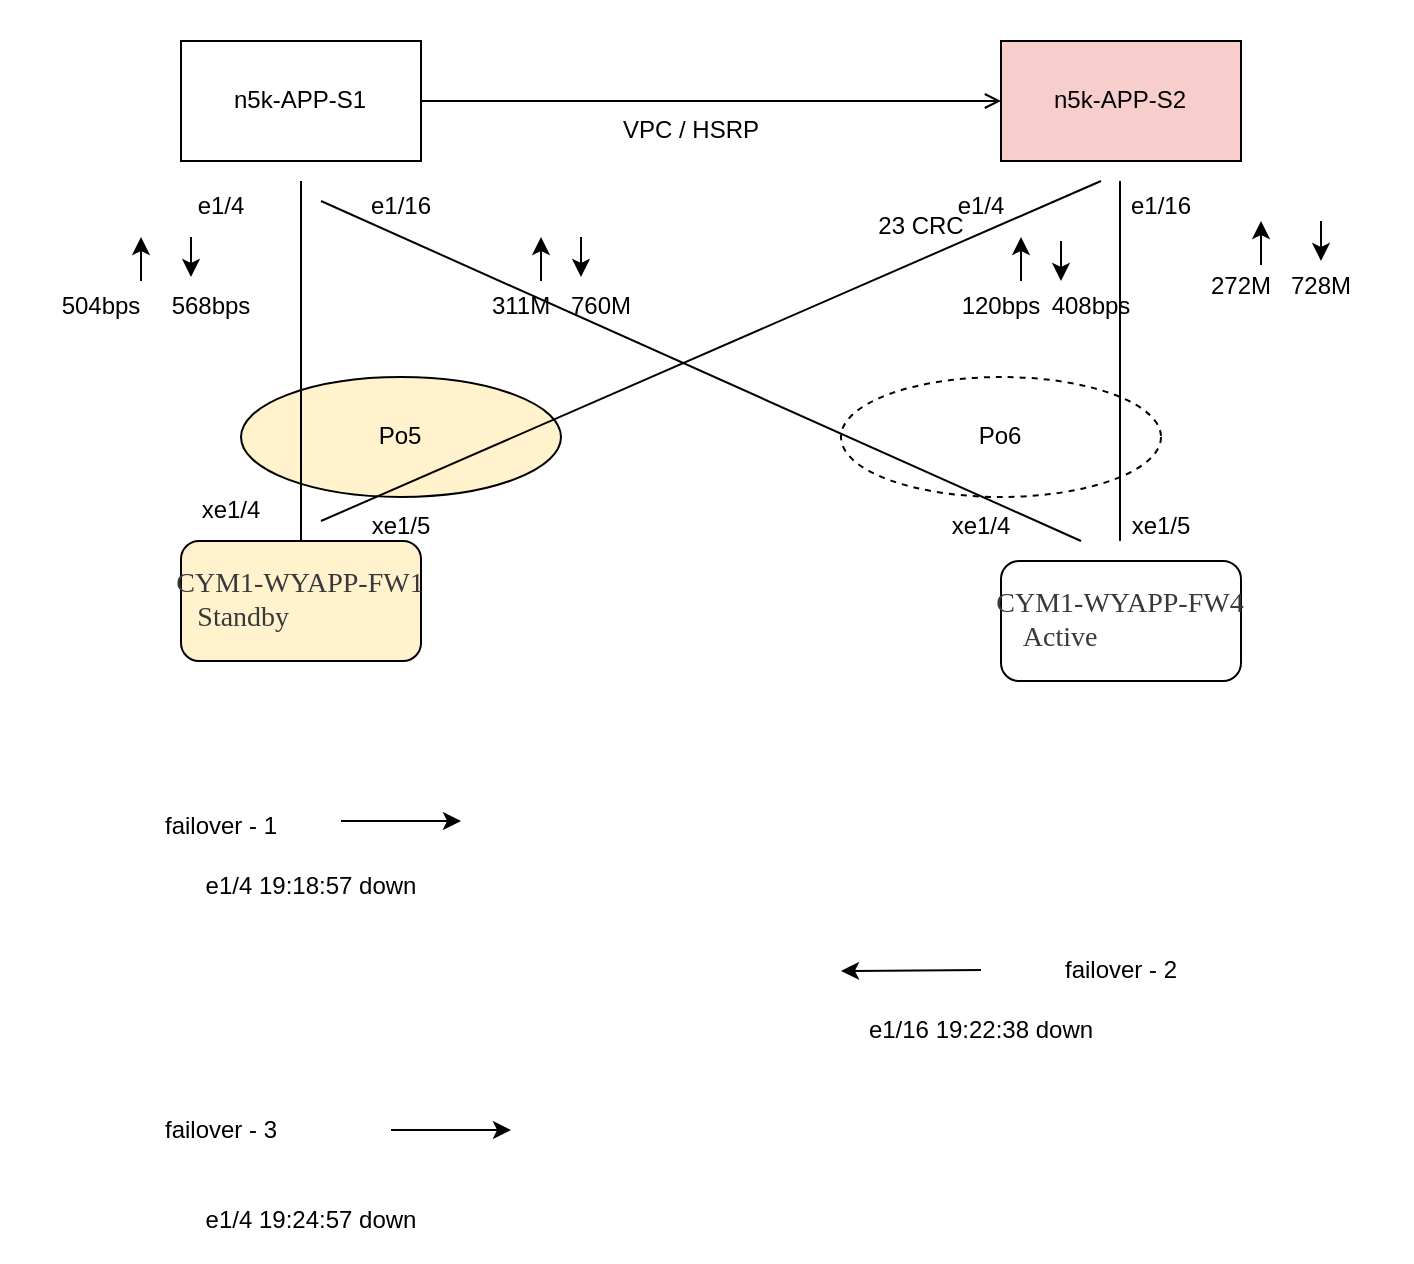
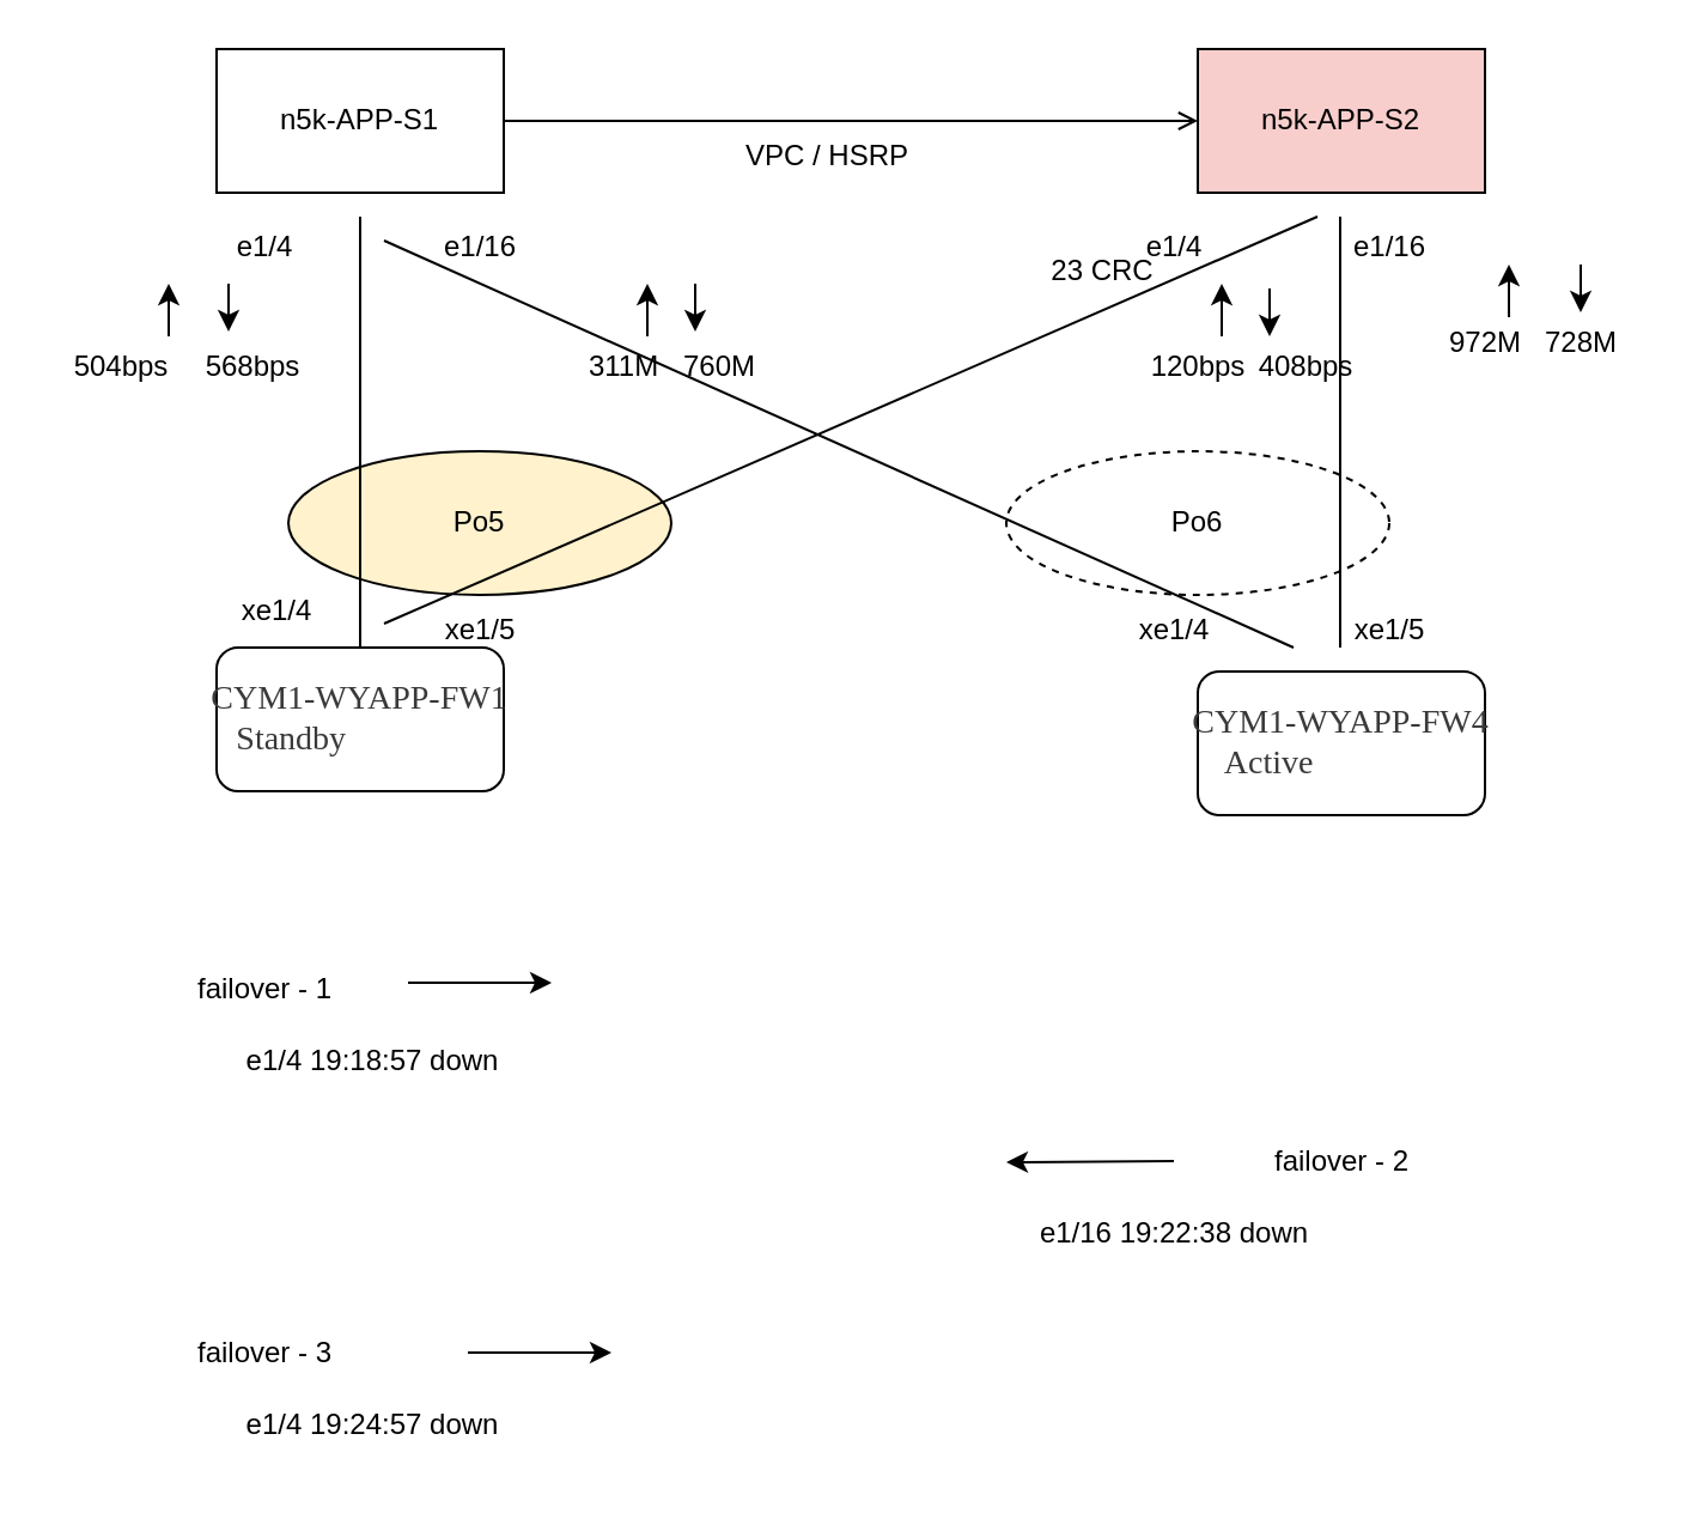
  <mxCell id="0" />
  <mxCell id="1" parent="0" />
  <mxCell id="2" value="Po6" style="ellipse;whiteSpace=wrap;html=1;dashed=1;" vertex="1" parent="1"><mxGeometry x="420" y="188" width="160" height="60" as="geometry" /></mxCell>
  <mxCell id="3" value="Po5" style="ellipse;whiteSpace=wrap;html=1;fillColor=#fff2cc;" vertex="1" parent="1"><mxGeometry x="120" y="188" width="160" height="60" as="geometry" /></mxCell>
  <mxCell id="4" value="n5k-APP-S1" style="rounded=0;whiteSpace=wrap;html=1;" vertex="1" parent="1"><mxGeometry x="90" y="20" width="120" height="60" as="geometry" /></mxCell>
  <mxCell id="5" value="n5k-APP-S2" style="rounded=0;whiteSpace=wrap;html=1;fillColor=#f8cecc;" vertex="1" parent="1"><mxGeometry x="500" y="20" width="120" height="60" as="geometry" /></mxCell>
- <mxCell id="6" value="&lt;pre style=&quot;box-sizing: inherit; margin-top: 0px; margin-bottom: 0px; color: rgb(57, 57, 59); text-align: left; font-family: Menlo, Monaco, Consolas; line-height: unset; word-break: break-word;&quot;&gt;&lt;font style=&quot;font-size: 14px;&quot;&gt;CYM1-WYAPP-FW1&lt;br/&gt;   Standby&lt;/font&gt;&lt;/pre&gt;" style="rounded=1;whiteSpace=wrap;html=1;fillColor=#fff2cc;" vertex="1" parent="1"><mxGeometry x="90" y="270" width="120" height="60" as="geometry" /></mxCell>
+ <mxCell id="6" value="&lt;pre style=&quot;box-sizing: inherit; margin-top: 0px; margin-bottom: 0px; color: rgb(57, 57, 59); text-align: left; font-family: Menlo, Monaco, Consolas; line-height: unset; word-break: break-word;&quot;&gt;&lt;font style=&quot;font-size: 14px;&quot;&gt;CYM1-WYAPP-FW1&lt;br/&gt;   Standby&lt;/font&gt;&lt;/pre&gt;" style="rounded=1;whiteSpace=wrap;html=1;" vertex="1" parent="1"><mxGeometry x="90" y="270" width="120" height="60" as="geometry" /></mxCell>
  <mxCell id="7" value="&lt;pre style=&quot;border-color: var(--border-color); box-sizing: inherit; margin-top: 0px; margin-bottom: 0px; color: rgb(57, 57, 59); text-align: left; font-family: Menlo, Monaco, Consolas; line-height: unset; word-break: break-word;&quot;&gt;&lt;font style=&quot;border-color: var(--border-color); font-size: 14px;&quot;&gt;CYM1-WYAPP-FW4&lt;br/&gt;    Active&lt;/font&gt;&lt;/pre&gt;" style="rounded=1;whiteSpace=wrap;html=1;" vertex="1" parent="1"><mxGeometry x="500" y="280" width="120" height="60" as="geometry" /></mxCell>
  <mxCell id="8" value="" style="endArrow=none;html=1;rounded=0;" edge="1" parent="1"><mxGeometry width="50" height="50" relative="1" as="geometry"><mxPoint x="150" y="270" as="sourcePoint" /><mxPoint x="150" y="90" as="targetPoint" /></mxGeometry></mxCell>
  <mxCell id="9" value="" style="endArrow=none;html=1;rounded=0;" edge="1" parent="1"><mxGeometry width="50" height="50" relative="1" as="geometry"><mxPoint x="559.5" y="270" as="sourcePoint" /><mxPoint x="559.5" y="90" as="targetPoint" /></mxGeometry></mxCell>
  <mxCell id="10" value="" style="endArrow=none;html=1;rounded=0;" edge="1" parent="1"><mxGeometry width="50" height="50" relative="1" as="geometry"><mxPoint x="160" y="260" as="sourcePoint" /><mxPoint x="550" y="90" as="targetPoint" /></mxGeometry></mxCell>
  <mxCell id="11" value="" style="endArrow=none;html=1;rounded=0;" edge="1" parent="1"><mxGeometry width="50" height="50" relative="1" as="geometry"><mxPoint x="160" y="100" as="sourcePoint" /><mxPoint x="540" y="270" as="targetPoint" /></mxGeometry></mxCell>
  <mxCell id="12" value="e1/4" style="text;html=1;align=center;verticalAlign=middle;resizable=0;points=[];autosize=1;strokeColor=none;fillColor=none;" vertex="1" parent="1"><mxGeometry x="85" y="88" width="50" height="30" as="geometry" /></mxCell>
  <mxCell id="13" value="e1/16" style="text;html=1;align=center;verticalAlign=middle;resizable=0;points=[];autosize=1;strokeColor=none;fillColor=none;" vertex="1" parent="1"><mxGeometry x="175" y="88" width="50" height="30" as="geometry" /></mxCell>
  <mxCell id="14" value="e1/4" style="text;html=1;align=center;verticalAlign=middle;resizable=0;points=[];autosize=1;strokeColor=none;fillColor=none;" vertex="1" parent="1"><mxGeometry x="465" y="88" width="50" height="30" as="geometry" /></mxCell>
  <mxCell id="15" value="e1/16" style="text;html=1;align=center;verticalAlign=middle;resizable=0;points=[];autosize=1;strokeColor=none;fillColor=none;" vertex="1" parent="1"><mxGeometry x="555" y="88" width="50" height="30" as="geometry" /></mxCell>
  <mxCell id="16" value="xe1/4" style="text;html=1;align=center;verticalAlign=middle;resizable=0;points=[];autosize=1;strokeColor=none;fillColor=none;" vertex="1" parent="1"><mxGeometry x="90" y="240" width="50" height="30" as="geometry" /></mxCell>
  <mxCell id="17" value="xe1/5" style="text;html=1;align=center;verticalAlign=middle;resizable=0;points=[];autosize=1;strokeColor=none;fillColor=none;" vertex="1" parent="1"><mxGeometry x="175" y="248" width="50" height="30" as="geometry" /></mxCell>
  <mxCell id="18" value="xe1/4" style="text;html=1;align=center;verticalAlign=middle;resizable=0;points=[];autosize=1;strokeColor=none;fillColor=none;" vertex="1" parent="1"><mxGeometry x="465" y="248" width="50" height="30" as="geometry" /></mxCell>
  <mxCell id="19" value="xe1/5" style="text;html=1;align=center;verticalAlign=middle;resizable=0;points=[];autosize=1;strokeColor=none;fillColor=none;" vertex="1" parent="1"><mxGeometry x="555" y="248" width="50" height="30" as="geometry" /></mxCell>
  <mxCell id="20" value="" style="endArrow=classic;html=1;rounded=0;" edge="1" parent="1"><mxGeometry width="50" height="50" relative="1" as="geometry"><mxPoint x="70" y="140" as="sourcePoint" /><mxPoint x="70" y="118" as="targetPoint" /><Array as="points" /></mxGeometry></mxCell>
  <mxCell id="21" value="" style="endArrow=classic;html=1;rounded=0;" edge="1" parent="1"><mxGeometry width="50" height="50" relative="1" as="geometry"><mxPoint x="270" y="140" as="sourcePoint" /><mxPoint x="270" y="118" as="targetPoint" /><Array as="points" /></mxGeometry></mxCell>
  <mxCell id="22" value="" style="endArrow=classic;html=1;rounded=0;" edge="1" parent="1"><mxGeometry width="50" height="50" relative="1" as="geometry"><mxPoint x="510" y="140" as="sourcePoint" /><mxPoint x="510" y="118" as="targetPoint" /><Array as="points" /></mxGeometry></mxCell>
  <mxCell id="23" value="" style="endArrow=classic;html=1;rounded=0;" edge="1" parent="1"><mxGeometry width="50" height="50" relative="1" as="geometry"><mxPoint x="630" y="132" as="sourcePoint" /><mxPoint x="630" y="110" as="targetPoint" /><Array as="points" /></mxGeometry></mxCell>
  <mxCell id="24" value="" style="endArrow=classic;html=1;rounded=0;" edge="1" parent="1"><mxGeometry width="50" height="50" relative="1" as="geometry"><mxPoint x="95" y="118" as="sourcePoint" /><mxPoint x="95" y="138" as="targetPoint" /><Array as="points" /></mxGeometry></mxCell>
  <mxCell id="25" value="" style="endArrow=classic;html=1;rounded=0;" edge="1" parent="1"><mxGeometry width="50" height="50" relative="1" as="geometry"><mxPoint x="290" y="118" as="sourcePoint" /><mxPoint x="290" y="138" as="targetPoint" /><Array as="points" /></mxGeometry></mxCell>
  <mxCell id="26" value="" style="endArrow=classic;html=1;rounded=0;" edge="1" parent="1"><mxGeometry width="50" height="50" relative="1" as="geometry"><mxPoint x="530" y="120" as="sourcePoint" /><mxPoint x="530" y="140" as="targetPoint" /><Array as="points" /></mxGeometry></mxCell>
  <mxCell id="27" value="" style="endArrow=classic;html=1;rounded=0;" edge="1" parent="1"><mxGeometry width="50" height="50" relative="1" as="geometry"><mxPoint x="660" y="110" as="sourcePoint" /><mxPoint x="660" y="130" as="targetPoint" /><Array as="points" /></mxGeometry></mxCell>
  <mxCell id="28" value="504bps" style="text;html=1;align=center;verticalAlign=middle;resizable=0;points=[];autosize=1;strokeColor=none;fillColor=none;" vertex="1" parent="1"><mxGeometry x="20" y="138" width="60" height="30" as="geometry" /></mxCell>
  <mxCell id="29" value="568bps" style="text;html=1;align=center;verticalAlign=middle;resizable=0;points=[];autosize=1;strokeColor=none;fillColor=none;" vertex="1" parent="1"><mxGeometry x="75" y="138" width="60" height="30" as="geometry" /></mxCell>
  <mxCell id="30" value="311M" style="text;html=1;align=center;verticalAlign=middle;resizable=0;points=[];autosize=1;strokeColor=none;fillColor=none;" vertex="1" parent="1"><mxGeometry x="235" y="138" width="50" height="30" as="geometry" /></mxCell>
  <mxCell id="31" value="760M" style="text;html=1;align=center;verticalAlign=middle;resizable=0;points=[];autosize=1;strokeColor=none;fillColor=none;" vertex="1" parent="1"><mxGeometry x="275" y="138" width="50" height="30" as="geometry" /></mxCell>
  <mxCell id="32" value="120bps" style="text;html=1;align=center;verticalAlign=middle;resizable=0;points=[];autosize=1;strokeColor=none;fillColor=none;" vertex="1" parent="1"><mxGeometry x="470" y="138" width="60" height="30" as="geometry" /></mxCell>
  <mxCell id="33" value="408bps" style="text;html=1;align=center;verticalAlign=middle;resizable=0;points=[];autosize=1;strokeColor=none;fillColor=none;" vertex="1" parent="1"><mxGeometry x="515" y="138" width="60" height="30" as="geometry" /></mxCell>
- <mxCell id="34" value="272M" style="text;html=1;align=center;verticalAlign=middle;resizable=0;points=[];autosize=1;strokeColor=none;fillColor=none;" vertex="1" parent="1"><mxGeometry x="595" y="128" width="50" height="30" as="geometry" /></mxCell>
+ <mxCell id="34" value="972M" style="text;html=1;align=center;verticalAlign=middle;resizable=0;points=[];autosize=1;strokeColor=none;fillColor=none;" vertex="1" parent="1"><mxGeometry x="595" y="128" width="50" height="30" as="geometry" /></mxCell>
  <mxCell id="35" value="728M" style="text;html=1;align=center;verticalAlign=middle;resizable=0;points=[];autosize=1;strokeColor=none;fillColor=none;" vertex="1" parent="1"><mxGeometry x="635" y="128" width="50" height="30" as="geometry" /></mxCell>
  <mxCell id="36" value="" style="endArrow=open;html=1;rounded=0;entryX=0;entryY=0.5;entryDx=0;entryDy=0;exitX=1;exitY=0.5;exitDx=0;exitDy=0;" edge="1" parent="1" source="4" target="5"><mxGeometry width="50" height="50" relative="1" as="geometry"><mxPoint x="380" y="300" as="sourcePoint" /><mxPoint x="430" y="250" as="targetPoint" /></mxGeometry></mxCell>
  <mxCell id="37" value="VPC / HSRP" style="text;html=1;align=center;verticalAlign=middle;resizable=0;points=[];autosize=1;strokeColor=none;fillColor=none;" vertex="1" parent="1"><mxGeometry x="300" y="50" width="90" height="30" as="geometry" /></mxCell>
  <mxCell id="38" value="failover - 1" style="text;html=1;align=center;verticalAlign=middle;resizable=0;points=[];autosize=1;strokeColor=none;fillColor=none;" vertex="1" parent="1"><mxGeometry x="70" y="398" width="80" height="30" as="geometry" /></mxCell>
  <mxCell id="39" value="" style="endArrow=classic;html=1;rounded=0;" edge="1" parent="1"><mxGeometry width="50" height="50" relative="1" as="geometry"><mxPoint x="170" y="410" as="sourcePoint" /><mxPoint x="230" y="410" as="targetPoint" /></mxGeometry></mxCell>
  <mxCell id="40" value="failover - 2" style="text;html=1;align=center;verticalAlign=middle;resizable=0;points=[];autosize=1;strokeColor=none;fillColor=none;" vertex="1" parent="1"><mxGeometry x="520" y="470" width="80" height="30" as="geometry" /></mxCell>
  <mxCell id="41" value="failover - 3" style="text;html=1;align=center;verticalAlign=middle;resizable=0;points=[];autosize=1;strokeColor=none;fillColor=none;" vertex="1" parent="1"><mxGeometry x="70" y="550" width="80" height="30" as="geometry" /></mxCell>
  <mxCell id="42" value="" style="endArrow=classic;html=1;rounded=0;" edge="1" parent="1"><mxGeometry width="50" height="50" relative="1" as="geometry"><mxPoint x="195" y="564.5" as="sourcePoint" /><mxPoint x="255" y="564.5" as="targetPoint" /></mxGeometry></mxCell>
  <mxCell id="43" value="" style="endArrow=classic;html=1;rounded=0;" edge="1" parent="1"><mxGeometry width="50" height="50" relative="1" as="geometry"><mxPoint x="490" y="484.5" as="sourcePoint" /><mxPoint x="420" y="485" as="targetPoint" /></mxGeometry></mxCell>
  <mxCell id="44" value="e1/4 19:18:57 down" style="text;html=1;align=center;verticalAlign=middle;resizable=0;points=[];autosize=1;strokeColor=none;fillColor=none;" vertex="1" parent="1"><mxGeometry x="90" y="428" width="130" height="30" as="geometry" /></mxCell>
  <mxCell id="45" value="e1/16 19:22:38 down" style="text;html=1;align=center;verticalAlign=middle;resizable=0;points=[];autosize=1;strokeColor=none;fillColor=none;" vertex="1" parent="1"><mxGeometry x="420" y="500" width="140" height="30" as="geometry" /></mxCell>
- <mxCell id="46" value="e1/4 19:24:57 down" style="text;html=1;align=center;verticalAlign=middle;resizable=0;points=[];autosize=1;strokeColor=none;fillColor=none;" vertex="1" parent="1"><mxGeometry x="90" y="595" width="130" height="30" as="geometry" /></mxCell>
+ <mxCell id="46" value="e1/4 19:24:57 down" style="text;html=1;align=center;verticalAlign=middle;resizable=0;points=[];autosize=1;strokeColor=none;fillColor=none;" vertex="1" parent="1"><mxGeometry x="90" y="580" width="130" height="30" as="geometry" /></mxCell>
  <mxCell id="47" value="23 CRC" style="text;html=1;align=center;verticalAlign=middle;resizable=0;points=[];autosize=1;strokeColor=none;fillColor=none;" vertex="1" parent="1"><mxGeometry x="425" y="98" width="70" height="30" as="geometry" /></mxCell>
